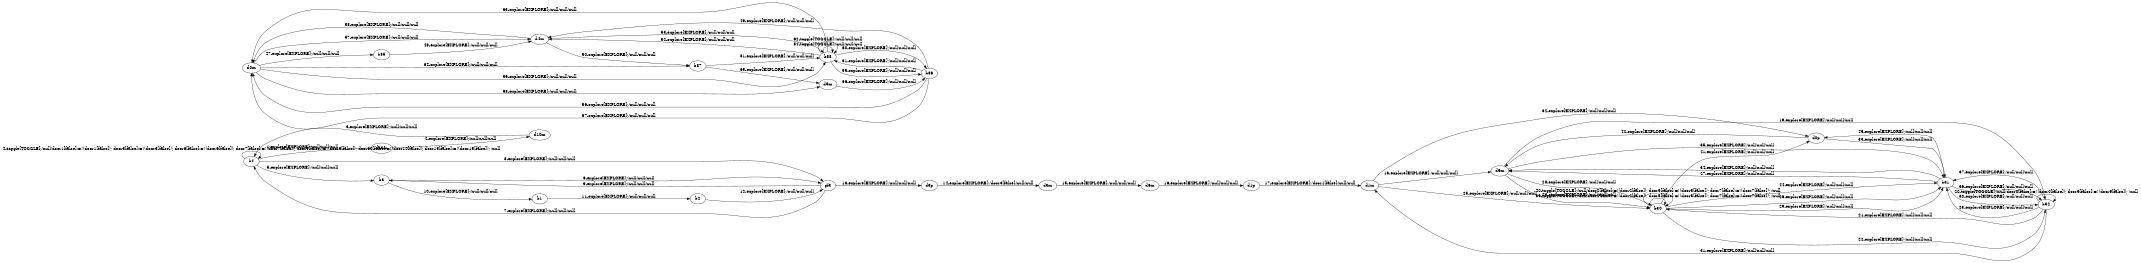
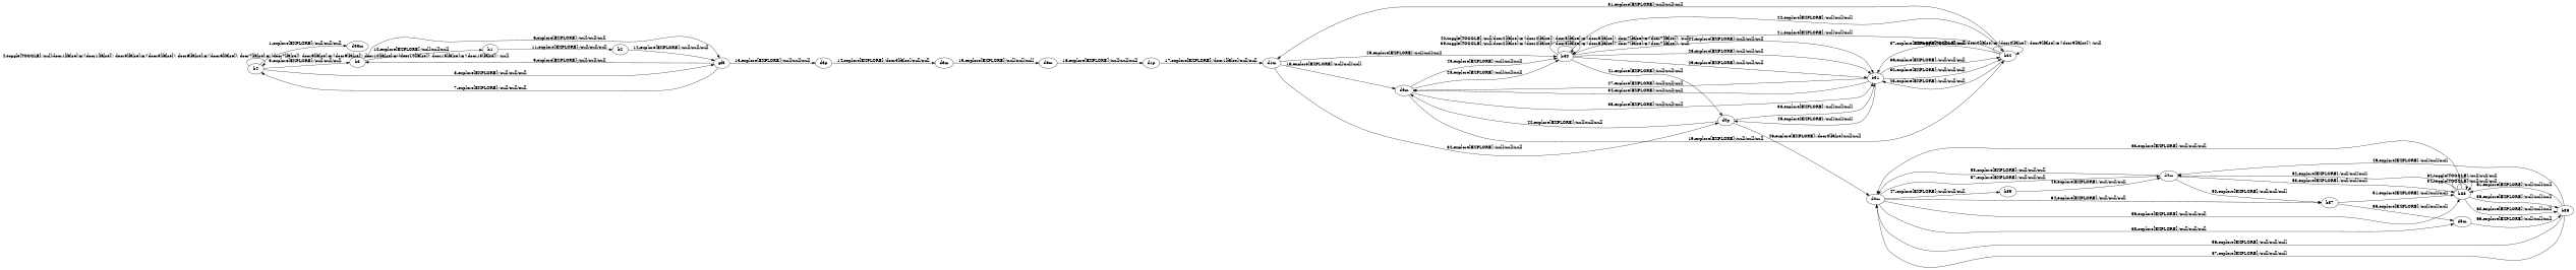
  digraph {
    rankdir=LR
    b4
    d33m
    b3
    gf3
-   d10m
    b1
    d3p
    b2
    d3m
    d6m
    d1p
    d1m
    n13 [label=d9m]
    b30
    d0p
    b32
    b31
    d0m
    b85
    d4m
    b87
    b88
    d5m
    b86
    b4 -> b4 [label="4-toggle[TOGGLE];/null/door1[false]:=!(door1[false]); door3[false]:=!(door3[false]); door6[false]:=!(door6[false]); door7[false]:=!(door7[false]); door9[false]:=!(door9[false]); door10[false]:=!(door10[false]); door15[false]:=!(door15[false]); /null"]
    b4 -> d33m [label="1-explore[EXPLORE];/null/null/null"]
    b4 -> b3 [label="5-explore[EXPLORE];/null/null/null"]
    b4 -> gf3 [label="8-explore[EXPLORE];/null/null/null"]
-   d33m -> d10m [label="2-explore[EXPLORE];/null/null/null"]
    b3 -> gf3 [label="6-explore[EXPLORE];/null/null/null"]
    b3 -> b1 [label="10-explore[EXPLORE];/null/null/null"]
    gf3 -> b4 [label="7-explore[EXPLORE];/null/null/null"]
    gf3 -> b3 [label="9-explore[EXPLORE];/null/null/null"]
    gf3 -> d3p [label="13-explore[EXPLORE];/null/null/null"]
-   d10m -> b4 [label="3-explore[EXPLORE];/null/null/null"]
    b1 -> b2 [label="11-explore[EXPLORE];/null/null/null"]
    d3p -> d3m [label="14-explore[EXPLORE];/door3[false]/null/null"]
    b2 -> gf3 [label="12-explore[EXPLORE];/null/null/null"]
    d3m -> d6m [label="15-explore[EXPLORE];/null/null/null"]
    d6m -> d1p [label="16-explore[EXPLORE];/null/null/null"]
    d1p -> d1m [label="17-explore[EXPLORE];/door1[false]/null/null"]
    d1m -> n13 [label="18-explore[EXPLORE];/null/null/null"]
    d1m -> b30 [label="25-explore[EXPLORE];/null/null/null"]
    d1m -> d0p [label="32-explore[EXPLORE];/null/null/null"]
    n13 -> b30 [label="28-explore[EXPLORE];/null/null/null"]
    n13 -> b30 [label="43-explore[EXPLORE];/null/null/null"]
    n13 -> b32 [label="19-explore[EXPLORE];/null/null/null"]
    n13 -> b31 [label="35-explore[EXPLORE];/null/null/null"]
    b30 -> b30 [label="39-toggle[TOGGLE];/null/door2[false]:=!(door2[false]); door5[false]:=!(door5[false]); door7[false]:=!(door7[false]); /null"]
    b30 -> b30 [label="40-toggle[TOGGLE];/null/door2[false]:=!(door2[false]); door5[false]:=!(door5[false]); door7[false]:=!(door7[false]); /null"]
    b30 -> d0p [label="41-explore[EXPLORE];/null/null/null"]
    b30 -> b32 [label="22-explore[EXPLORE];/null/null/null"]
    b30 -> b31 [label="26-explore[EXPLORE];/null/null/null"]
    b30 -> b31 [label="29-explore[EXPLORE];/null/null/null"]
    b30 -> b31 [label="44-explore[EXPLORE];/null/null/null"]
    d0p -> n13 [label="42-explore[EXPLORE];/null/null/null"]
    d0p -> b31 [label="33-explore[EXPLORE];/null/null/null"]
+   d0p -> d0m [label="46-explore[EXPLORE];/door0[false]/null/null"]
    b32 -> d1m [label="31-explore[EXPLORE];/null/null/null"]
    b32 -> b30 [label="21-explore[EXPLORE];/null/null/null"]
    b32 -> b32 [label="20-toggle[TOGGLE];/null/door0[false]:=!(door0[false]); door9[false]:=!(door9[false]); /null"]
    b32 -> b31 [label="23-explore[EXPLORE];/null/null/null"]
    b32 -> b31 [label="37-explore[EXPLORE];/null/null/null"]
    b31 -> n13 [label="27-explore[EXPLORE];/null/null/null"]
    b31 -> n13 [label="34-explore[EXPLORE];/null/null/null"]
    b31 -> d0p [label="45-explore[EXPLORE];/null/null/null"]
    b31 -> b32 [label="30-explore[EXPLORE];/null/null/null"]
    b31 -> b32 [label="36-explore[EXPLORE];/null/null/null"]
    d0m -> b85 [label="47-explore[EXPLORE];/null/null/null"]
    d0m -> d4m [label="57-explore[EXPLORE];/null/null/null"]
    d0m -> b87 [label="64-explore[EXPLORE];/null/null/null"]
    d0m -> b88 [label="59-explore[EXPLORE];/null/null/null"]
    d0m -> d5m [label="68-explore[EXPLORE];/null/null/null"]
    b85 -> d4m [label="48-explore[EXPLORE];/null/null/null"]
    d4m -> d0m [label="58-explore[EXPLORE];/null/null/null"]
    d4m -> b87 [label="50-explore[EXPLORE];/null/null/null"]
    d4m -> b88 [label="53-explore[EXPLORE];/null/null/null"]
    b87 -> b88 [label="51-explore[EXPLORE];/null/null/null"]
    b87 -> d5m [label="65-explore[EXPLORE];/null/null/null"]
    b88 -> d0m [label="63-explore[EXPLORE];/null/null/null"]
    b88 -> d4m [label="52-explore[EXPLORE];/null/null/null"]
    b88 -> b88 [label="54-toggle[TOGGLE];/null/null/null"]
    b88 -> b88 [label="62-toggle[TOGGLE];/null/null/null"]
    b88 -> b86 [label="55-explore[EXPLORE];/null/null/null"]
    b88 -> b86 [label="60-explore[EXPLORE];/null/null/null"]
    d5m -> b86 [label="66-explore[EXPLORE];/null/null/null"]
    b86 -> d0m [label="56-explore[EXPLORE];/null/null/null"]
    b86 -> d0m [label="67-explore[EXPLORE];/null/null/null"]
    b86 -> d4m [label="49-explore[EXPLORE];/null/null/null"]
    b86 -> b88 [label="61-explore[EXPLORE];/null/null/null"]
  }
